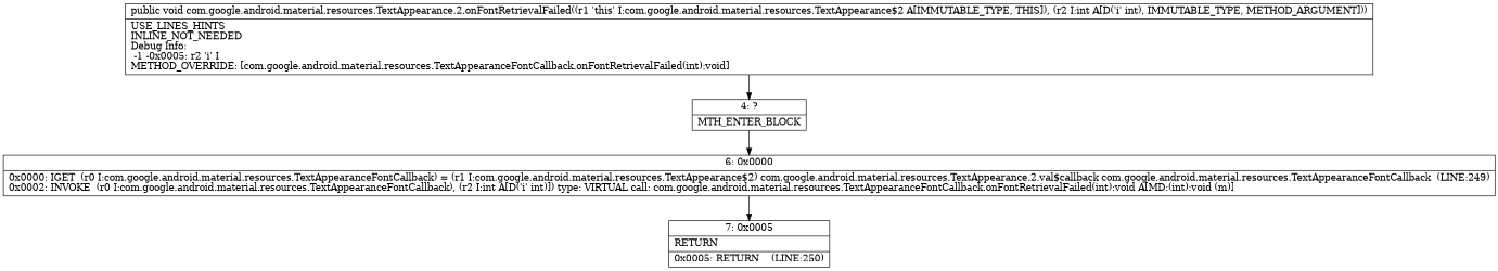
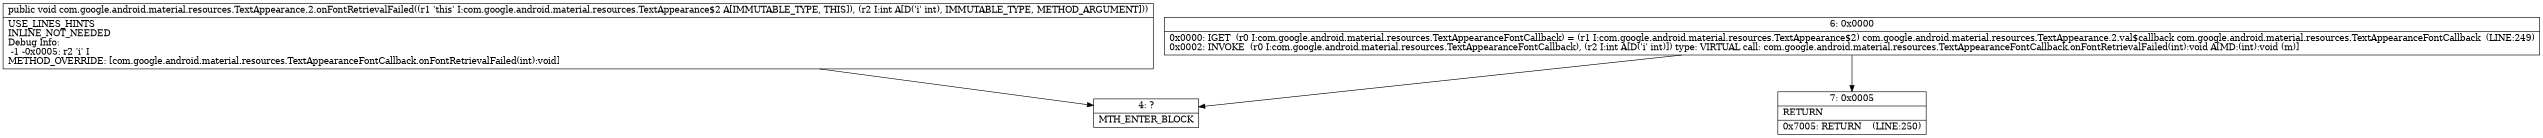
  digraph {
    node [shape=record]
    n1 [label="{4\:\ ?|MTH_ENTER_BLOCK\l}"]
    n2 [label="{6\:\ 0x0000|0x0000: IGET  (r0 I:com.google.android.material.resources.TextAppearanceFontCallback) = (r1 I:com.google.android.material.resources.TextAppearance$2) com.google.android.material.resources.TextAppearance.2.val$callback com.google.android.material.resources.TextAppearanceFontCallback  (LINE:249)\l0x0002: INVOKE  (r0 I:com.google.android.material.resources.TextAppearanceFontCallback), (r2 I:int A[D('i' int)]) type: VIRTUAL call: com.google.android.material.resources.TextAppearanceFontCallback.onFontRetrievalFailed(int):void A[MD:(int):void (m)]\l}"]
-   n3 [label="{7\:\ 0x0005|RETURN\l|0x0005: RETURN    (LINE:250)\l}"]
+   n3 [label="{7\:\ 0x0005|RETURN\l|0x7005: RETURN    (LINE:250)\l}"]
    n4 [label="{public void com.google.android.material.resources.TextAppearance.2.onFontRetrievalFailed((r1 'this' I:com.google.android.material.resources.TextAppearance$2 A[IMMUTABLE_TYPE, THIS]), (r2 I:int A[D('i' int), IMMUTABLE_TYPE, METHOD_ARGUMENT]))  | USE_LINES_HINTS\lINLINE_NOT_NEEDED\lDebug Info:\l  \-1 \-0x0005: r2 'i' I\lMETHOD_OVERRIDE: [com.google.android.material.resources.TextAppearanceFontCallback.onFontRetrievalFailed(int):void]\l}"]
-   n1 -> n2
+   n2 -> n1
    n2 -> n3
    n4 -> n1
  }
